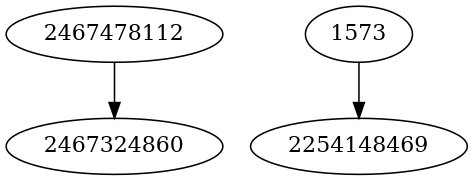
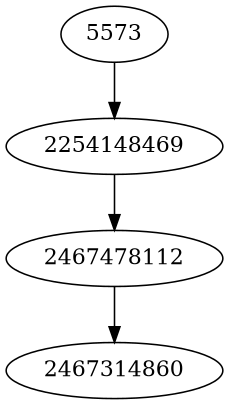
  strict digraph {
    2467478112
-   2467324860
-   1573
+   2467324860 [label=2467314860]
+   1573 [label=5573]
    2254148469
    2467478112 -> 2467324860
    1573 -> 2254148469
+   2254148469 -> 2467478112
  }
